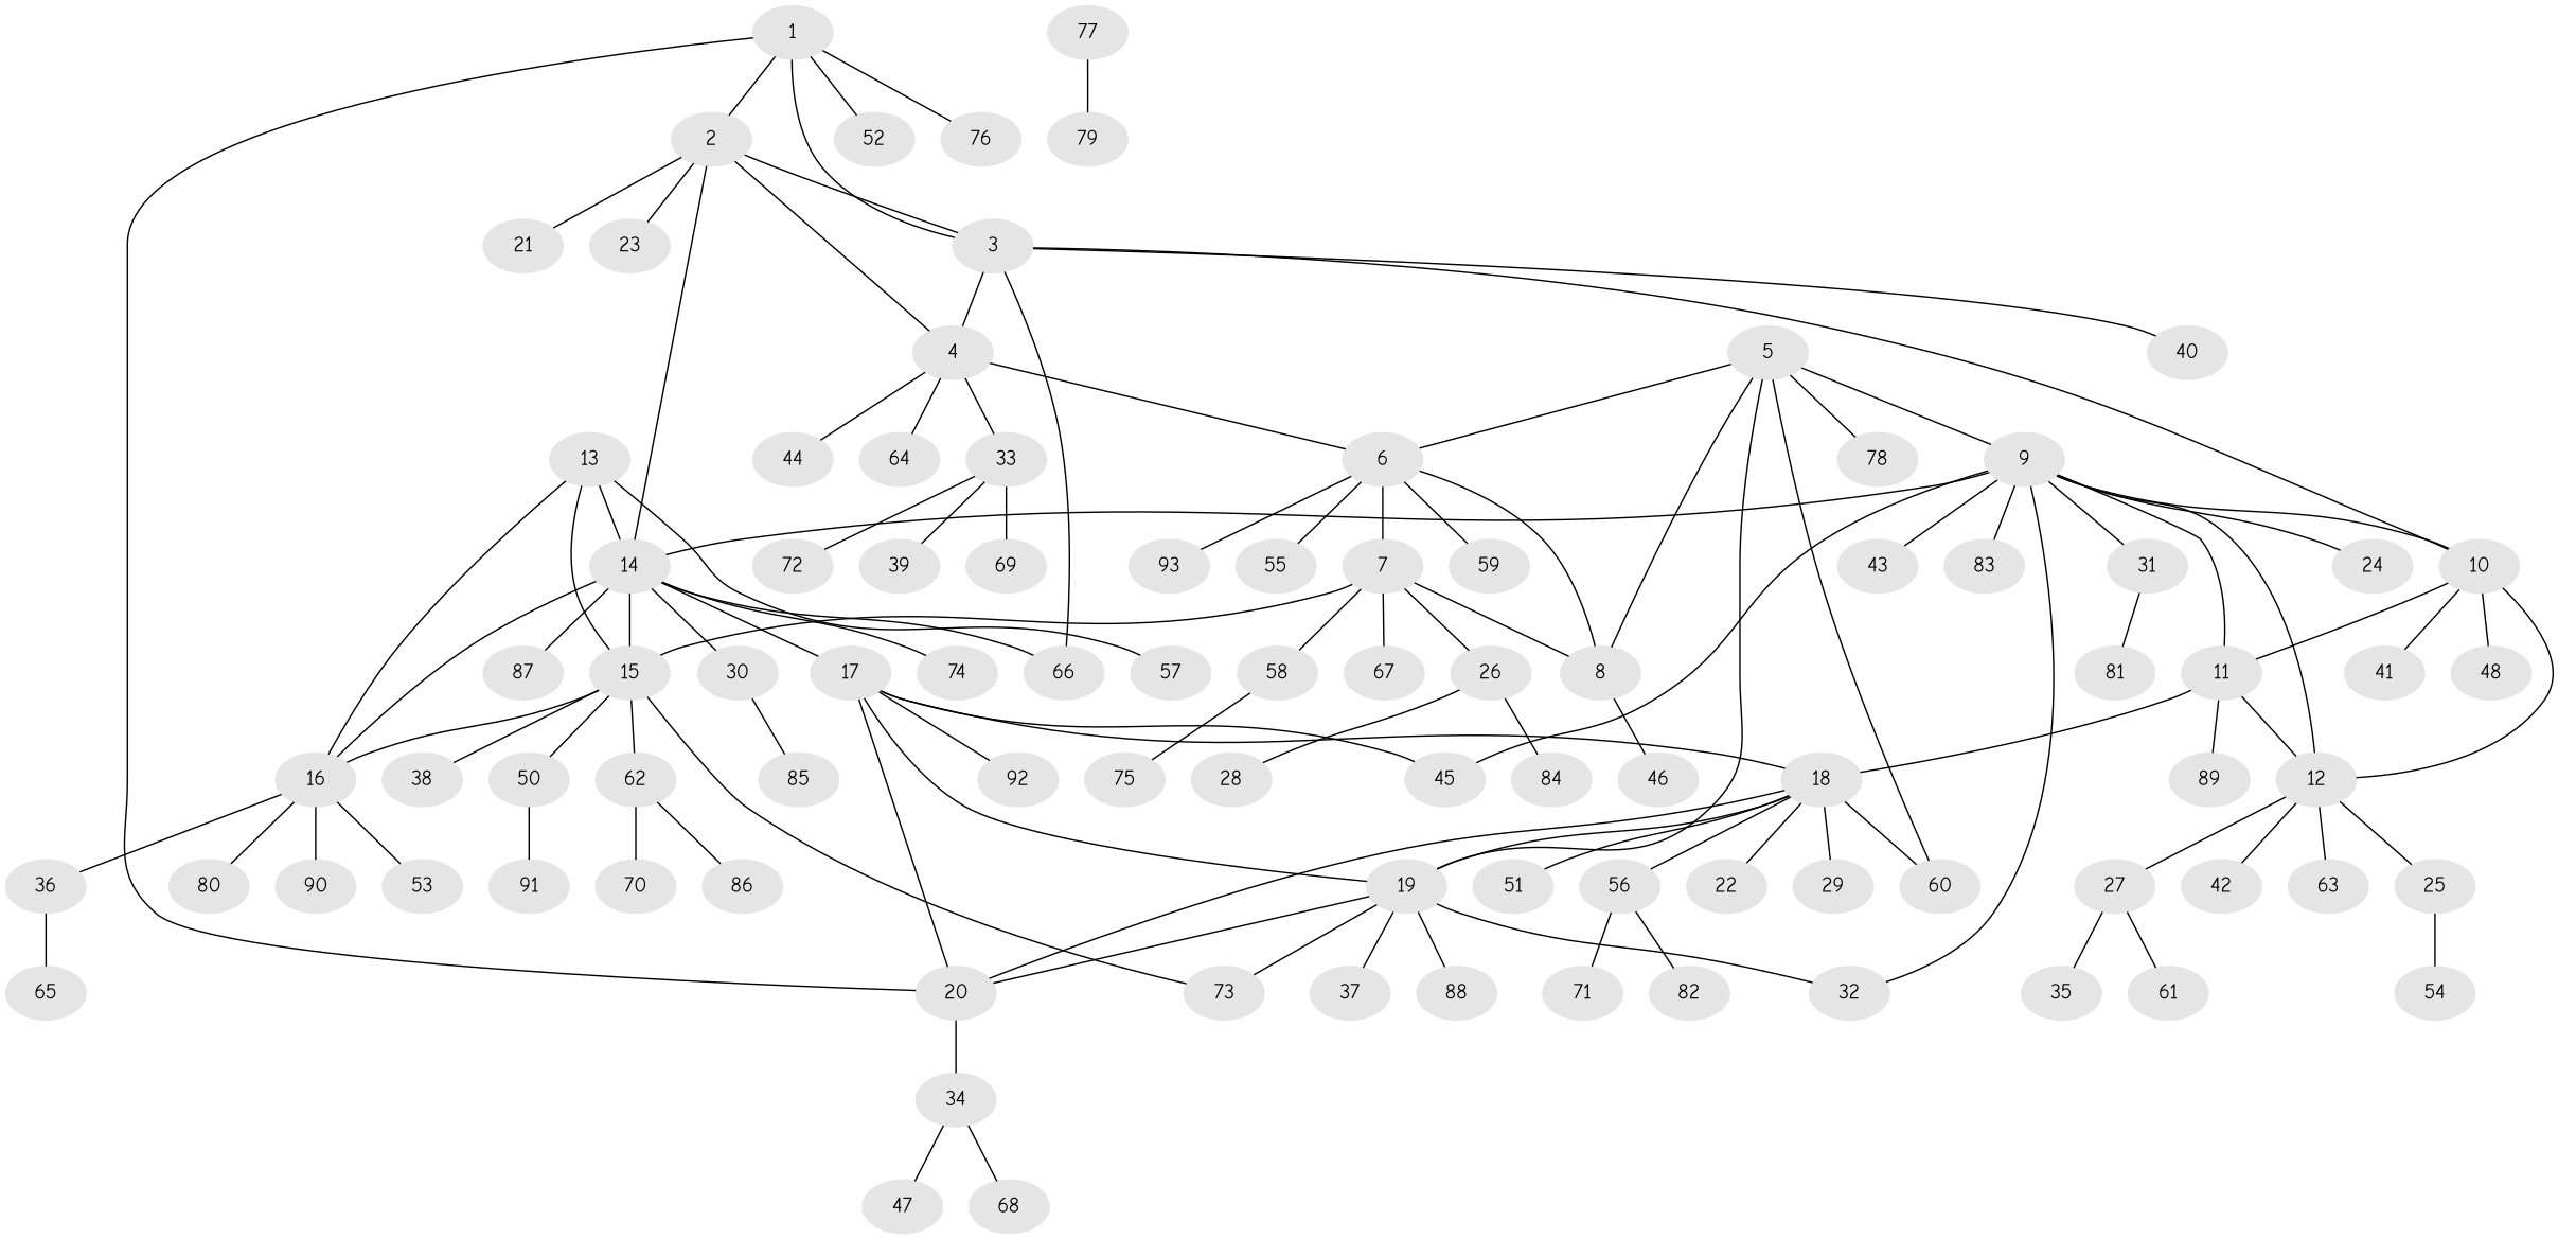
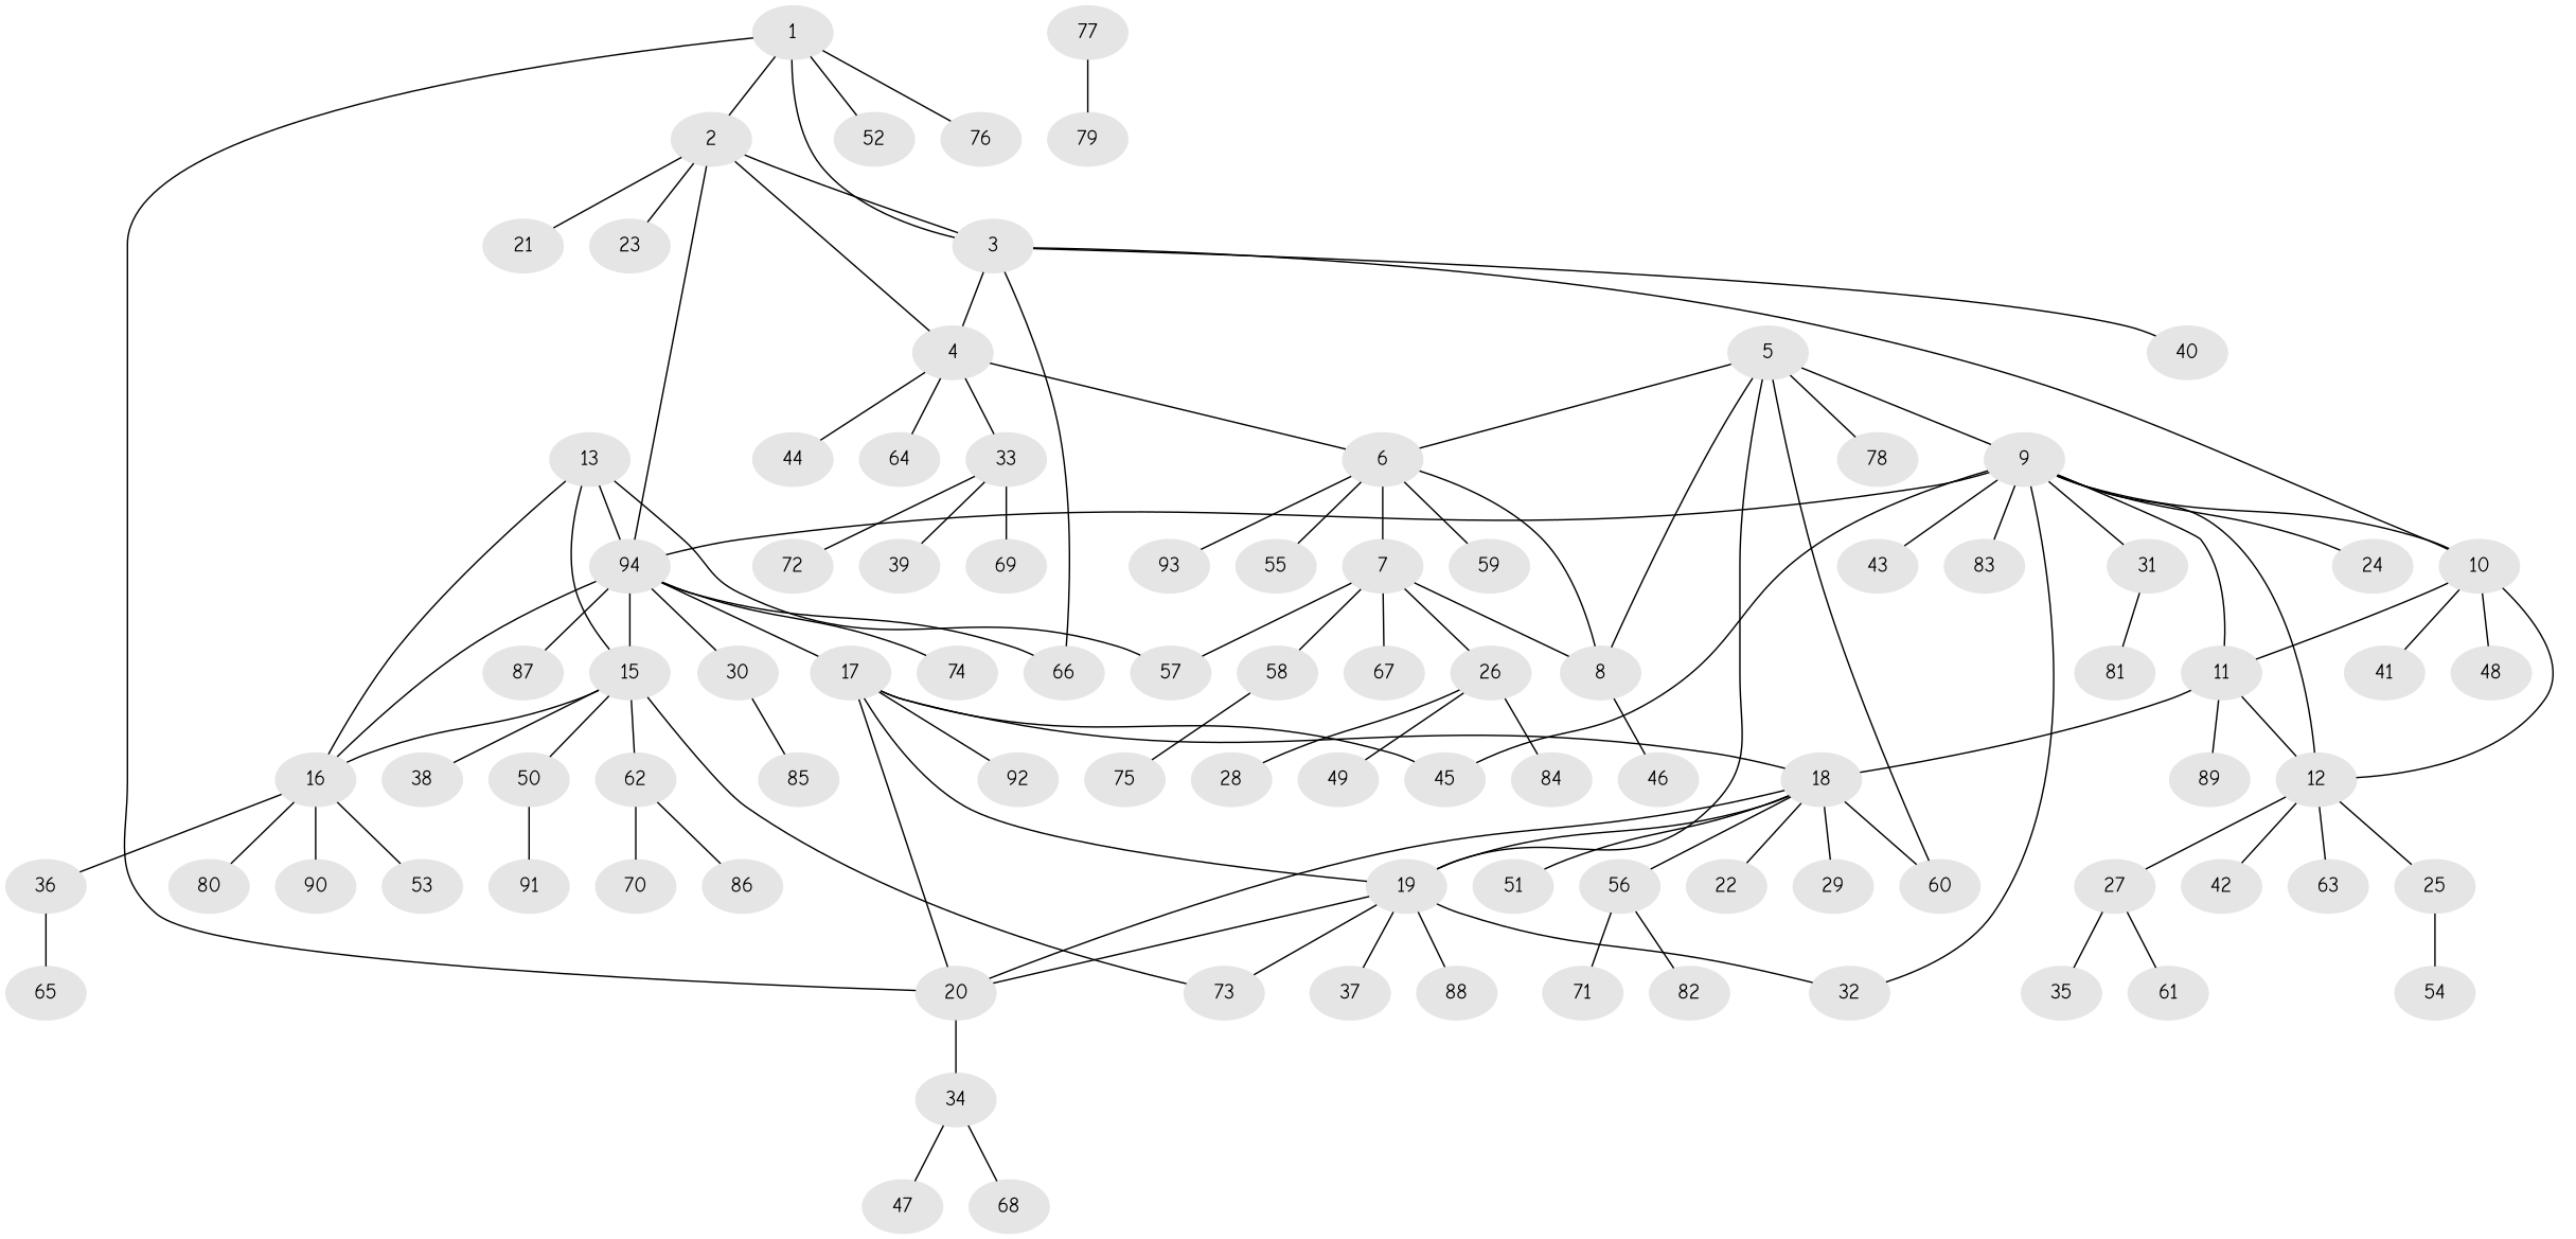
  graph {
    fontname="Comic Neue"
    node [color=gray90 fontname="Comic Neue" style=filled]
    edge [fontname="Comic Neue"]
    1
    2
    3
    20
    52
    76
    4
-   14
+   14 [label=94]
    21
    23
    10
    40
    66
    6
    33
    44
    64
    34
    15
    16
    17
    30
    74
    87
    11
    12
    41
    48
    7
    8
    55
    59
    93
    39
    69
    72
    5
    9
    19
    60
    78
    26
    58
    67
    46
    24
    31
    32
    43
    45
    83
    73
    37
    88
    38
    50
    62
    28
+   49
    84
    75
    18
    89
    25
    27
    42
    63
    81
    22
    29
    51
    56
    54
    35
    61
    13
    57
    36
    53
    80
    90
    92
    85
    91
    70
    86
    65
    71
    82
    47
    68
    77
    79
    1 -- 2
    1 -- 3
    1 -- 20
    1 -- 52
    1 -- 76
    2 -- 3
    2 -- 4
    2 -- 14
    2 -- 21
    2 -- 23
    3 -- 4
    3 -- 10
    3 -- 40
    3 -- 66
    20 -- 34
    4 -- 6
    4 -- 33
    4 -- 44
    4 -- 64
    14 -- 66
    14 -- 15
    14 -- 16
    14 -- 17
    14 -- 30
    14 -- 74
    14 -- 87
    10 -- 11
    10 -- 12
    10 -- 41
    10 -- 48
    6 -- 7
    6 -- 8
    6 -- 55
    6 -- 59
    6 -- 93
    33 -- 39
    33 -- 69
    33 -- 72
    34 -- 47
    34 -- 68
    15 -- 16
    15 -- 73
    15 -- 38
    15 -- 50
    15 -- 62
    16 -- 36
    16 -- 53
    16 -- 80
    16 -- 90
    17 -- 20
    17 -- 19
    17 -- 45
    17 -- 18
    17 -- 92
    30 -- 85
    11 -- 12
    11 -- 18
    11 -- 89
    12 -- 25
    12 -- 27
    12 -- 42
    12 -- 63
-   7 -- 15
+   7 -- 57
    7 -- 8
    7 -- 26
    7 -- 58
    7 -- 67
    8 -- 46
    5 -- 6
    5 -- 8
    5 -- 9
    5 -- 19
    5 -- 60
    5 -- 78
    9 -- 14
    9 -- 10
    9 -- 11
    9 -- 12
    9 -- 24
    9 -- 31
    9 -- 32
    9 -- 43
    9 -- 45
    9 -- 83
    19 -- 20
    19 -- 32
    19 -- 73
    19 -- 37
    19 -- 88
    26 -- 28
+   26 -- 49
    26 -- 84
    58 -- 75
    31 -- 81
    50 -- 91
    62 -- 70
    62 -- 86
    18 -- 20
    18 -- 19
    18 -- 60
    18 -- 22
    18 -- 29
    18 -- 51
    18 -- 56
    25 -- 54
    27 -- 35
    27 -- 61
    56 -- 71
    56 -- 82
    13 -- 14
    13 -- 15
    13 -- 16
    13 -- 57
    36 -- 65
    77 -- 79
  }
